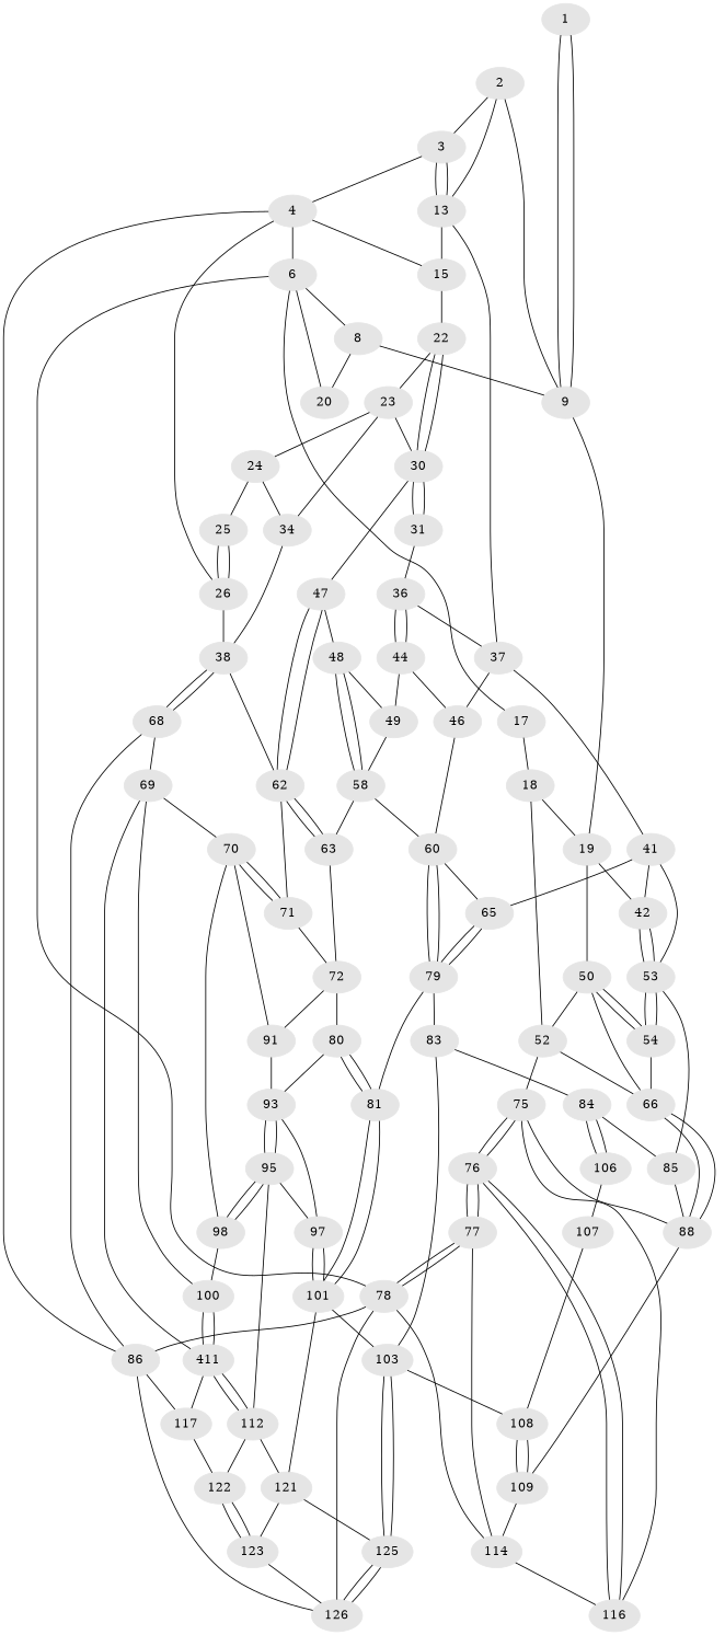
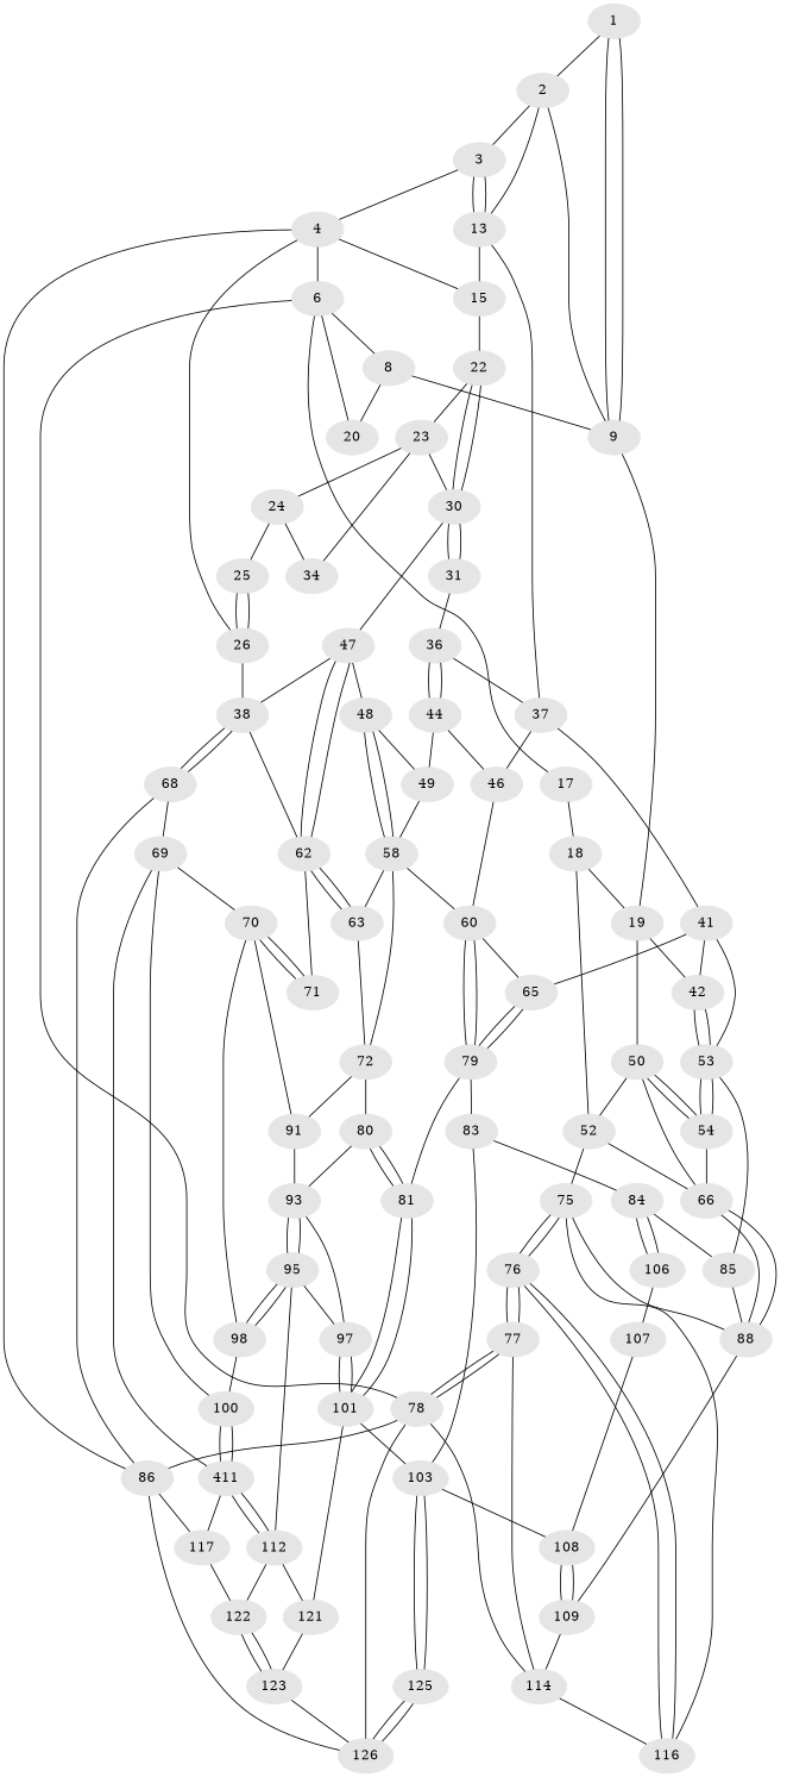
  graph {
    node [color=gray90 style=filled]
    2 [super="+11"]
    1
    9 [super="+12"]
    3
    13 [super="+14"]
    19 [super="+43"]
    4 [super="+5"]
    15 [super="+16"]
    37 [super="+40"]
    6 [super="+7"]
    26 [super="+27"]
    86 [super="+87"]
    8 [super="+10"]
    17 [super="+21"]
    20
    78 [super="+127"]
    22
    38 [super="+39"]
    126 [super="+128"]
    117
    18 [super="+35"]
    114 [super="+115"]
    42
    50 [super="+51"]
    41 [super="+56"]
    46
    23 [super="+32"]
    30 [super="+33"]
    31
    36
    52 [super="+74"]
    66 [super="+67"]
    75 [super="+89"]
    53 [super="+57"]
    54
    24 [super="+29"]
    34
    47
    25 [super="+28"]
    62 [super="+64"]
    68
    48
    44 [super="+45"]
    49 [super="+55"]
    65
    60 [super="+61"]
    63
    71
    69 [super="+99"]
    85
    79 [super="+82"]
    58 [super="+59"]
    88 [super="+92"]
    76
    116
    72 [super="+73"]
    81
    83 [super="+105"]
    91
    80
    109 [super="+113"]
    70 [super="+90"]
    100
    n64 [label=411 super="+118"]
    98
    112 [super="+120"]
    93 [super="+94"]
    77
    101 [super="+102"]
    84
    103 [super="+104"]
    95 [super="+96"]
    97
    121 [super="+124"]
    106 [super="+110"]
    108 [super="+119"]
    125
    107
    122
    123
    2 -- 9
    2 -- 3
    2 -- 13
+   1 -- 2
    1 -- 9
    1 -- 9
    9 -- 19
    3 -- 13
    3 -- 13
    3 -- 4
    13 -- 15
    13 -- 37
    19 -- 42
    19 -- 50
    4 -- 15
    4 -- 6
    4 -- 26
    4 -- 86
    15 -- 22
    37 -- 41
    37 -- 46
    6 -- 8
    6 -- 17
    6 -- 20
    6 -- 78
    26 -- 38
    86 -- 126
    86 -- 117
    8 -- 9
    8 -- 20
    17 -- 18 [weight=2]
    78 -- 86
    78 -- 126
    78 -- 114
    22 -- 23
    22 -- 30
    22 -- 30
    38 -- 62
    38 -- 68
    38 -- 68
    117 -- 122
    18 -- 19
    18 -- 52
    114 -- 116
    42 -- 53
    42 -- 53
    50 -- 52
    50 -- 66
    50 -- 54
    50 -- 54
    41 -- 42
    41 -- 53
    41 -- 65
    46 -- 60
    23 -- 30
    23 -- 24
    23 -- 34
    30 -- 31
    30 -- 31
    30 -- 47
    31 -- 36
    36 -- 37
    36 -- 44
    36 -- 44
    52 -- 66
    52 -- 75
    66 -- 88
    66 -- 88
    75 -- 88
    75 -- 76
    75 -- 76
    75 -- 116
    53 -- 54
    53 -- 54
    53 -- 85
    54 -- 66
    24 -- 34
    24 -- 25 [weight=2]
-   34 -- 38
+   47 -- 38
    47 -- 62
    47 -- 62
    47 -- 48
    25 -- 26 [weight=2]
    25 -- 26
    62 -- 63
    62 -- 63
    62 -- 71
    68 -- 86
    68 -- 69
    48 -- 49
    48 -- 58
    48 -- 58
    44 -- 46
    44 -- 49 [weight=2]
    49 -- 58
    65 -- 79
    65 -- 79
    60 -- 65
    60 -- 79
    60 -- 79
    63 -- 72
-   71 -- 72
+   58 -- 72
    69 -- 70
    69 -- 100
    69 -- n64
    85 -- 88
    79 -- 81
    79 -- 83
    58 -- 60
    58 -- 63
    88 -- 109
    76 -- 116
    76 -- 116
    76 -- 77
    76 -- 77
    72 -- 91
    72 -- 80
    81 -- 101
    81 -- 101
    83 -- 84
    83 -- 103
    91 -- 93
    80 -- 81
    80 -- 81
    80 -- 93
    109 -- 114
    70 -- 71
    70 -- 71
    70 -- 91
    70 -- 98
    100 -- n64
    100 -- n64
    n64 -- 117
    n64 -- 112
    n64 -- 112
    98 -- 100
    112 -- 121
    112 -- 122
    93 -- 95
    93 -- 95
    93 -- 97
    77 -- 78
    77 -- 78
    77 -- 114
    101 -- 103
    101 -- 121
    84 -- 85
    84 -- 106
    84 -- 106
    103 -- 108
    103 -- 125
    103 -- 125
    95 -- 98
    95 -- 98
    95 -- 112
    95 -- 97
    97 -- 101
    97 -- 101
-   121 -- 125
    121 -- 123
    106 -- 107 [weight=2]
    108 -- 109 [weight=2]
    108 -- 109
    125 -- 126
    125 -- 126
    107 -- 108
    122 -- 123
    122 -- 123
    123 -- 126
  }
